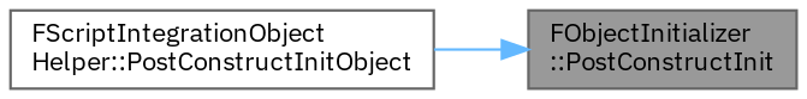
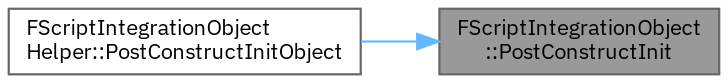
  digraph {
    rankdir=RL
    fontname="IBM Plex Sans"
    node [fontname="IBM Plex Sans" fontsize=10 shape=box style=filled]
-   n1 [color=gray40 fillcolor=grey60 fontcolor=black height=0.2 label="FObjectInitializer\l::PostConstructInit" width=0.4]
+   n1 [color=gray40 fillcolor=grey60 fontcolor=black height=0.2 label="FScriptIntegrationObject\l::PostConstructInit" width=0.4]
    n2 [color=grey40 fillcolor=white height=0.2 label="FScriptIntegrationObject\lHelper::PostConstructInitObject" width=0.4]
    n1 -> n2 [color=steelblue1 dir=back fontname="IBM Plex Sans" fontsize=10 labelfontname=Helvetica labelfontsize=10 style=solid]
  }
